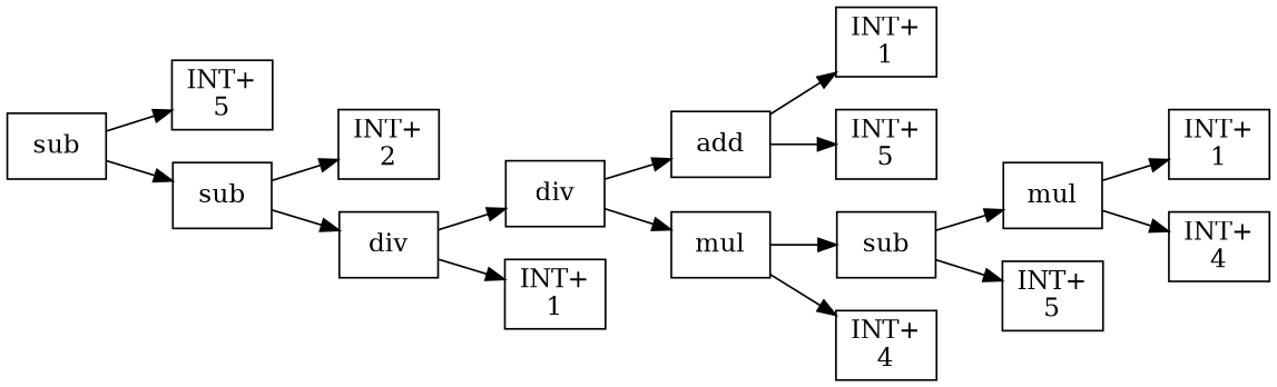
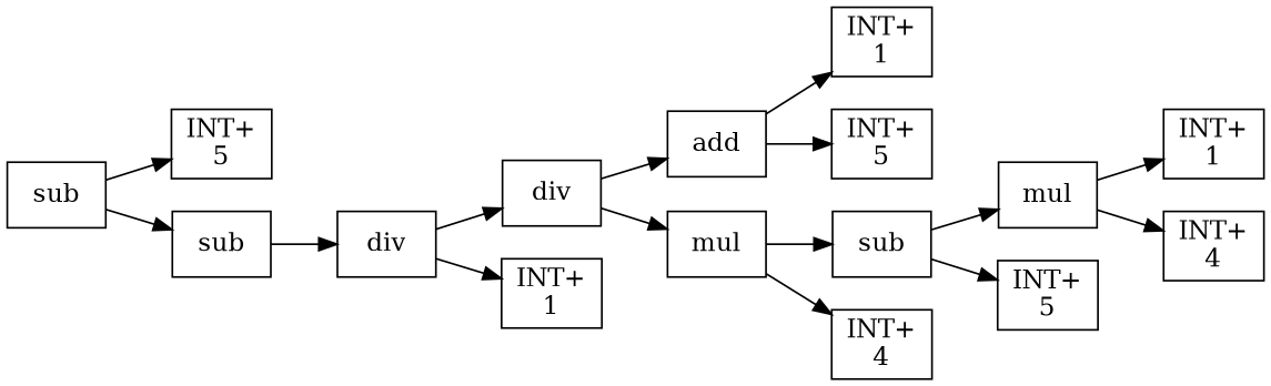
  digraph {
    rankdir=LR
    node [shape=box]
    n1 [label=sub]
    n2 [label="INT+\n5"]
    n3 [label=sub]
-   n4 [label="INT+\n2"]
    n5 [label=div]
    n6 [label=div]
    n7 [label="INT+\n1"]
    n8 [label=add]
    n9 [label=mul]
    n10 [label="INT+\n1"]
    n11 [label="INT+\n5"]
    n12 [label=sub]
    n13 [label="INT+\n4"]
    n14 [label=mul]
    n15 [label="INT+\n5"]
    n16 [label="INT+\n1"]
    n17 [label="INT+\n4"]
    n1 -> n2
    n1 -> n3
-   n3 -> n4
    n3 -> n5
    n5 -> n6
    n5 -> n7
    n6 -> n8
    n6 -> n9
    n8 -> n10
    n8 -> n11
    n9 -> n12
    n9 -> n13
    n12 -> n14
    n12 -> n15
    n14 -> n16
    n14 -> n17
  }
